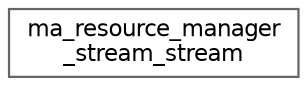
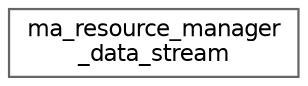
  digraph {
    rankdir=LR
-   n1 [color=grey40 fillcolor=white fontname=Helvetica fontsize=10 height=0.2 label="ma_resource_manager\l_stream_stream" shape=box style=filled width=0.4]
+   n1 [color=grey40 fillcolor=white fontname=Helvetica fontsize=10 height=0.2 label="ma_resource_manager\l_data_stream" shape=box style=filled width=0.4]
  }
